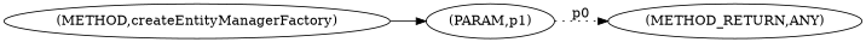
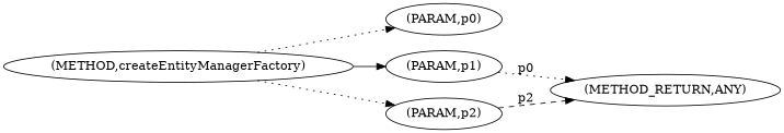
  digraph {
    rankdir=LR
    edge [style=dotted]
    n1 [label=<(METHOD,createEntityManagerFactory)>]
+   n2 [label=<(PARAM,p0)>]
    n3 [label=<(PARAM,p1)>]
+   n4 [label=<(PARAM,p2)>]
    n5 [label=<(METHOD_RETURN,ANY)>]
+   n1 -> n2
    n1 -> n3 [style=solid]
+   n1 -> n4
    n3 -> n5 [label=p0]
+   n4 -> n5 [label=p2 style=dashed]
  }
